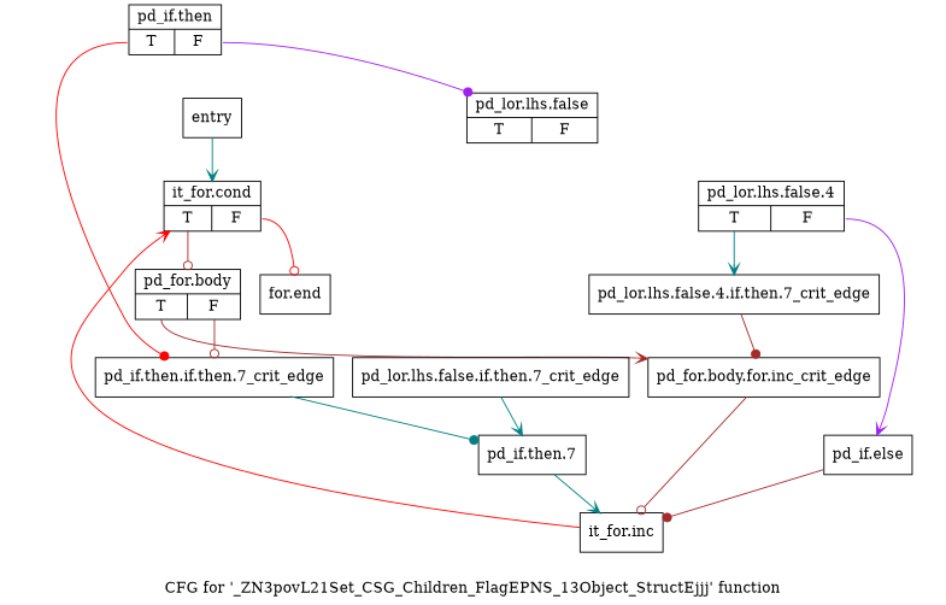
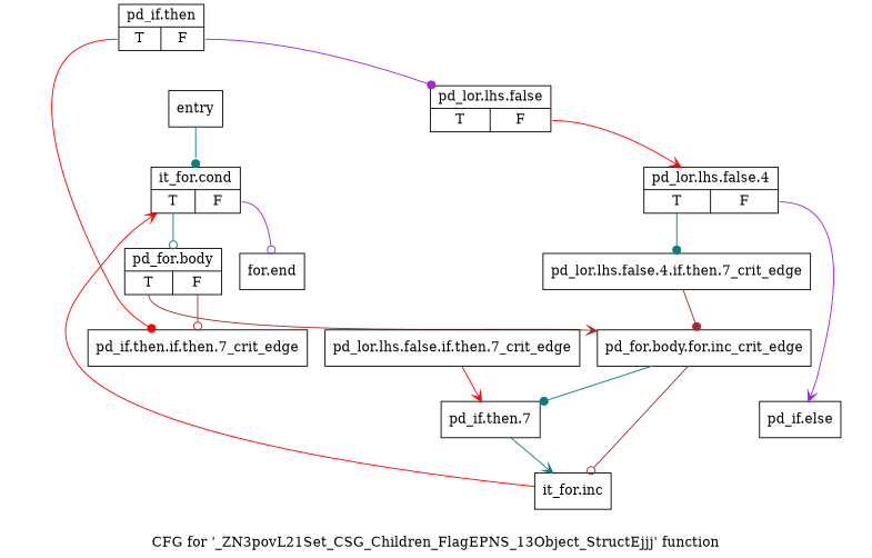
  digraph {
    label="CFG for '_ZN3povL21Set_CSG_Children_FlagEPNS_13Object_StructEjjj' function"
    node [shape=record]
    edge [arrowhead=vee color=brown]
    n1 [label="{entry}"]
    n2 [label="{it_for.cond|{<s0>T|<s1>F}}"]
    n3 [label="{pd_for.body|{<s0>T|<s1>F}}"]
    n4 [label="{for.end}"]
    n5 [label="{pd_for.body.for.inc_crit_edge}"]
    n6 [label="{pd_if.then.if.then.7_crit_edge}"]
    n7 [label="{it_for.inc}"]
    n8 [label="{pd_if.then|{<s0>T|<s1>F}}"]
    n9 [label="{pd_lor.lhs.false|{<s0>T|<s1>F}}"]
    n10 [label="{pd_if.then.7}"]
    n11 [label="{pd_lor.lhs.false.4|{<s0>T|<s1>F}}"]
    n12 [label="{pd_lor.lhs.false.if.then.7_crit_edge}"]
    n13 [label="{pd_lor.lhs.false.4.if.then.7_crit_edge}"]
    n14 [label="{pd_if.else}"]
-   n1 -> n2 [color=teal]
-   n2 -> n3 [arrowhead=odot tailport=s0]
-   n2 -> n4 [arrowhead=odot color=red tailport=s1]
+   n1 -> n2 [arrowhead=dot color=teal]
+   n2 -> n3 [arrowhead=odot color=teal tailport=s0]
+   n2 -> n4 [arrowhead=odot color=purple tailport=s1]
    n3 -> n5 [tailport=s0]
    n3 -> n6 [arrowhead=odot tailport=s1]
    n5 -> n7 [arrowhead=odot]
-   n6 -> n10 [arrowhead=dot color=teal]
+   n5 -> n10 [arrowhead=dot color=teal]
    n7 -> n2 [color=red]
    n8 -> n6 [arrowhead=dot color=red tailport=s0]
    n8 -> n9 [arrowhead=dot color=purple tailport=s1]
+   n9 -> n11 [color=red tailport=s1]
    n10 -> n7 [color=teal]
-   n11 -> n13 [color=teal tailport=s0]
+   n11 -> n13 [arrowhead=dot color=teal tailport=s0]
    n11 -> n14 [color=purple tailport=s1]
-   n12 -> n10 [color=teal]
+   n12 -> n10 [color=red]
    n13 -> n5 [arrowhead=dot]
-   n14 -> n7 [arrowhead=dot]
  }
